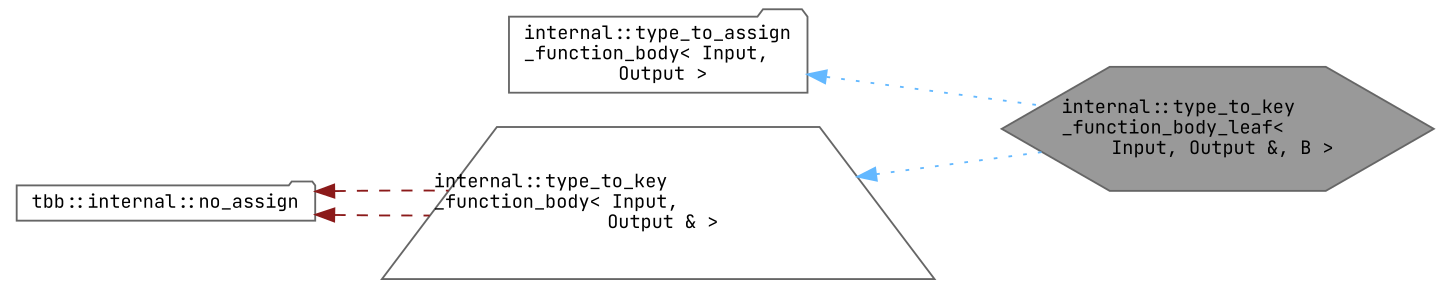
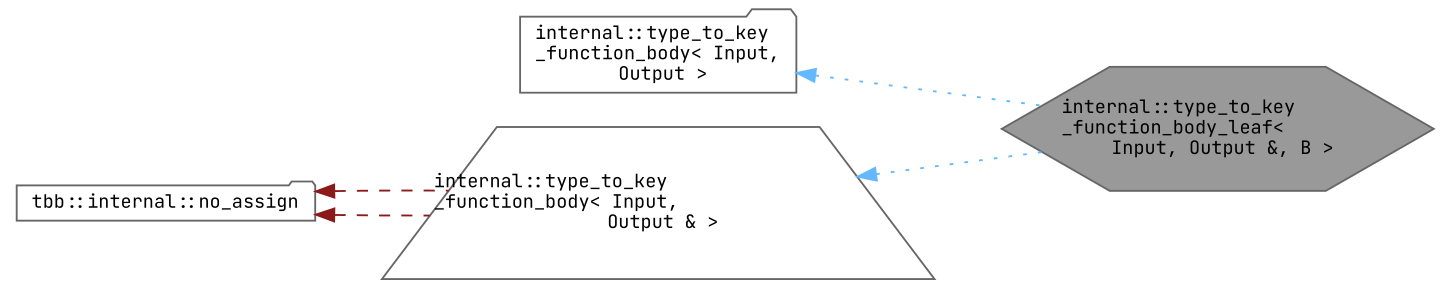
  digraph {
    fontname="JetBrains Mono"
    rankdir=LR
    node [color=gray40 fillcolor=white fontname="JetBrains Mono" fontsize=10 shape=folder style=filled]
    edge [color=steelblue1 dir=back fontname="JetBrains Mono" fontsize=10 labelfontname=Helvetica labelfontsize=10 style=dotted]
    n1 [fillcolor=grey60 fontcolor=black height=0.2 label="internal::type_to_key\l_function_body_leaf\<\l Input, Output &, B \>" shape=hexagon width=0.4]
-   n2 [height=0.2 label="internal::type_to_assign\l_function_body\< Input,\l Output \>" width=0.4]
+   n2 [height=0.2 label="internal::type_to_key\l_function_body\< Input,\l Output \>" width=0.4]
    n3 [height=0.2 label="tbb::internal::no_assign" width=0.4]
    n4 [height=0.2 label="internal::type_to_key\l_function_body\< Input,\l Output & \>" shape=trapezium width=0.4]
    n2 -> n1
    n3 -> n4 [color=firebrick4 style=dashed]
    n3 -> n4 [color=firebrick4 style=dashed]
    n4 -> n1
  }
